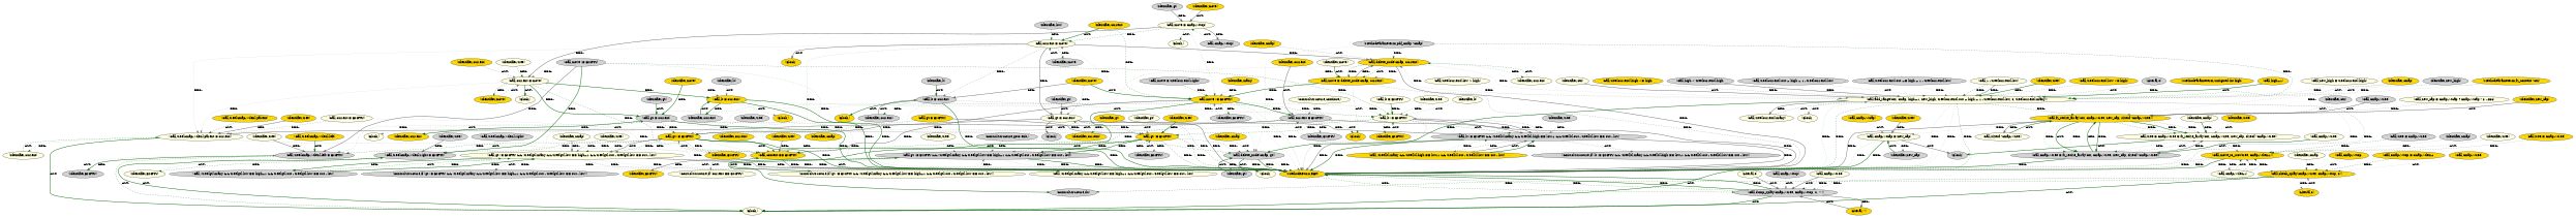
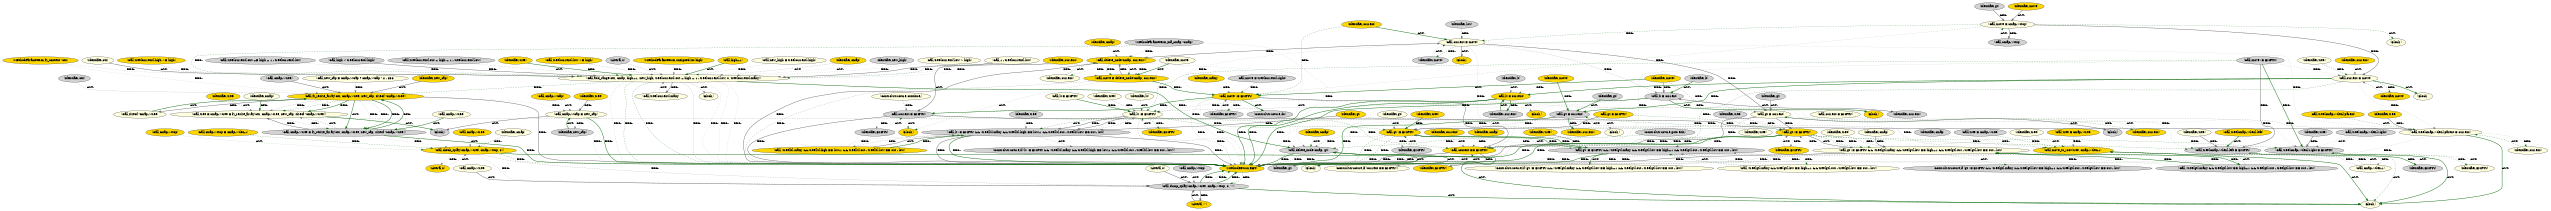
  digraph {
    node [fillcolor=gold style=filled]
    edge [color=gray40 style=bold]
    n1 [fillcolor=lightyellow label="(Call,move = cmap->ttop)"]
    n2 [fillcolor=lightyellow label="(Call,current = move)"]
    n3 [label="(Call,move != EMPTY)"]
    n4 [fillcolor=lightyellow label="(Call,current = move)"]
    n5 [fillcolor=lightyellow label="(Block,)"]
    n6 [fillcolor=lightgrey label="(Call,cmap->ttop)"]
    n7 [label="(Call,delete_node(cmap, current))"]
    n8 [fillcolor=lightyellow label="(Call,tree[cmap->tlen].parent = current)"]
    n9 [label="(Call,context == EMPTY)"]
    n10 [fillcolor=lightyellow label="(Call,gt = current)"]
    n11 [fillcolor=lightgrey label="(Call,lt = current)"]
    n12 [fillcolor=lightgrey label="(Identifier,move)"]
    n13 [label="(Block,)"]
    n14 [label="(MethodReturn,RET)"]
    n15 [fillcolor=lightgrey label="(Call,current = EMPTY)"]
    n16 [fillcolor=lightyellow label="(Call,lt != EMPTY)"]
    n17 [fillcolor=lightgrey label="(Call,tree[cmap->tlen].left = EMPTY)"]
    n18 [fillcolor=lightgrey label="(Call,tree[cmap->tlen].right = EMPTY)"]
    n19 [fillcolor=lightgrey label="(Identifier,EMPTY)"]
    n20 [fillcolor=lightgrey label="(ControlStructure,do)"]
    n21 [fillcolor=lightgrey label="(Call,gt = current)"]
    n22 [label="(Call,lt = current)"]
    n23 [label="(Identifier,move)"]
    n24 [fillcolor=lightyellow label="(Block,)"]
    n25 [label="(Call,move = delete_node(cmap, current))"]
    n26 [fillcolor=lightgrey label="(Call,delete_node(cmap, gt))"]
    n27 [fillcolor=lightyellow label="(Call,add_range(ctx, cmap, high+1, new_high, tree[current].out + high + 1 - tree[current].low, 0, tree[current].many))"]
    n28 [fillcolor=lightyellow label="(Identifier,current)"]
    n29 [fillcolor=lightyellow label="(Identifier,current)"]
    n30 [fillcolor=lightyellow label="(Block,)"]
    n31 [label="(Identifier,EMPTY)"]
    n32 [fillcolor=lightyellow label="(ControlStructure,if (current == EMPTY))"]
    n33 [label="(Call,gt != EMPTY)"]
    n34 [label="(Call,gt != EMPTY)"]
    n35 [fillcolor=lightgrey label="(Block,)"]
    n36 [label="(Identifier,current)"]
    n37 [fillcolor=lightgrey label="(Identifier,current)"]
    n38 [label="(Block,)"]
    n39 [label="(Block,)"]
    n40 [fillcolor=lightyellow label="(Block,)"]
    n41 [fillcolor=lightgrey label="(Identifier,gt)"]
    n42 [label="(Call,fz_resize_array(ctx, cmap->tree, new_cap, sizeof *cmap->tree))"]
    n43 [fillcolor=lightyellow label="(Call,tree[current].many)"]
    n44 [fillcolor=lightyellow label="(Block,)"]
    n45 [fillcolor=lightgrey label="(Call,dump_splay(cmap->tree, cmap->ttop, 0, \"\"))"]
    n46 [fillcolor=lightgrey label="(Identifier,EMPTY)"]
    n47 [fillcolor=lightgrey label="(Call,lt != EMPTY && !tree[lt].many && tree[lt].high == low-1 && tree[lt].out - tree[lt].low == out - low)"]
    n48 [label="(Identifier,EMPTY)"]
    n49 [fillcolor=lightgrey label="(Identifier,EMPTY)"]
    n50 [fillcolor=lightyellow label="(Identifier,EMPTY)"]
    n51 [fillcolor=lightgrey label="(ControlStructure,if (lt != EMPTY && !tree[lt].many && tree[lt].high == low-1 && tree[lt].out - tree[lt].low == out - low))"]
    n52 [label="(Call,!tree[lt].many && tree[lt].high == low-1 && tree[lt].out - tree[lt].low == out - low)"]
    n53 [fillcolor=lightgrey label="(Call,gt != EMPTY && !tree[gt].many && tree[gt].low == high+1 && tree[gt].out - tree[gt].low == out - low)"]
    n54 [fillcolor=lightgrey label="(Identifier,EMPTY)"]
    n55 [fillcolor=lightyellow label="(Call,gt != EMPTY && !tree[gt].many && tree[gt].low == high+1 && tree[gt].out - tree[gt].low == out - low)"]
    n56 [label="(Identifier,EMPTY)"]
    n57 [fillcolor=lightyellow label="(Call,!tree[gt].many && tree[gt].low == high+1 && tree[gt].out - tree[gt].low == out - low)"]
    n58 [fillcolor=lightyellow label="(ControlStructure,if (gt != EMPTY && !tree[gt].many && tree[gt].low == high+1 && tree[gt].out - tree[gt].low == out - low))"]
    n59 [fillcolor=lightgrey label="(ControlStructure,if (gt != EMPTY && !tree[gt].many && tree[gt].low == high+1 && tree[gt].out - tree[gt].low == out - low))"]
    n60 [fillcolor=lightgrey label="(Call,!tree[gt].many && tree[gt].low == high+1 && tree[gt].out - tree[gt].low == out - low)"]
    n61 [fillcolor=lightyellow label="(Call,tree = cmap->tree = fz_resize_array(ctx, cmap->tree, new_cap, sizeof *cmap->tree))"]
    n62 [fillcolor=lightgrey label="(Call,cmap->tree = fz_resize_array(ctx, cmap->tree, new_cap, sizeof *cmap->tree))"]
    n63 [fillcolor=lightyellow label="(Call,cmap->tcap = new_cap)"]
    n64 [fillcolor=lightyellow label="(Call,sizeof *cmap->tree)"]
    n65 [label="(Call,move_to_root(tree, cmap->tlen-1))"]
    n66 [fillcolor=lightgrey label="(Block,)"]
    n67 [label="(Call,check_splay(cmap->tree, cmap->ttop, 0))"]
    n68 [fillcolor=lightgrey label="(Identifier,new_cap)"]
    n69 [fillcolor=lightyellow label="(Call,cmap->tlen-1)"]
    n70 [label="(Literal,0)"]
    n71 [label="(Literal,\"\")"]
    n72 [label="(Identifier,current)"]
    n73 [fillcolor=lightyellow label="(Block,)"]
    n74 [fillcolor=lightgrey label="(Identifier,current)"]
    n75 [label="(Block,)"]
    n76 [label="(Identifier,current)"]
    n77 [fillcolor=lightyellow label="(Call,new_cap = cmap->tcap ? cmap->tcap * 2 : 256)"]
    n78 [fillcolor=lightgrey label="(Call,tree = cmap->tree)"]
    n79 [label="(Identifier,many)"]
    n80 [fillcolor=lightgrey label="(Identifier,lt)"]
    n81 [fillcolor=lightyellow label="(Literal,0)"]
    n82 [label="(Call,cmap->ttop = cmap->tlen-1)"]
    n83 [label="(Identifier,cmap)"]
    n84 [fillcolor=lightgrey label="(Call,cmap->ttop)"]
    n85 [fillcolor=lightyellow label="(Identifier,cmap)"]
    n86 [fillcolor=lightyellow label="(Identifier,tree)"]
    n87 [fillcolor=lightyellow label="(Identifier,tree)"]
    n88 [fillcolor=lightgrey label="(Call,tree[current].out += high + 1 - tree[current].low)"]
    n89 [label="(Identifier,tree)"]
    n90 [label="(Identifier,current)"]
    n91 [label="(Call,tree[current].low <= high)"]
    n92 [fillcolor=lightyellow label="(Identifier,gt)"]
    n93 [fillcolor=lightgrey label="(Literal,0)"]
    n94 [fillcolor=lightgrey label="(Identifier,tree)"]
    n95 [label="(Call,cmap->tree)"]
    n96 [fillcolor=lightyellow label="(Call,cmap->tree)"]
    n97 [fillcolor=lightyellow label="(Call,current = EMPTY)"]
    n98 [label="(Identifier,move)"]
    n99 [fillcolor=lightyellow label="(Identifier,cmap)"]
    n100 [label="(Identifier,new_cap)"]
    n101 [fillcolor=lightgrey label="(Identifier,ctx)"]
    n102 [fillcolor=lightgrey label="(Identifier,gt)"]
    n103 [label="(MethodParameterIn,unsigned int high)"]
    n104 [fillcolor=lightgrey label="(ControlStructure,goto exit;)"]
    n105 [fillcolor=lightyellow label="(Call,cmap->tree)"]
    n106 [fillcolor=lightgrey label="(Identifier,gt)"]
    n107 [label="(Call,high+1)"]
    n108 [fillcolor=lightgrey label="(Identifier,cmap)"]
    n109 [fillcolor=lightyellow label="(ControlStructure,continue;)"]
    n110 [label="(Call,tree[cmap->tlen].parent)"]
    n111 [fillcolor=lightgrey label="(Call,move = tree[current].right)"]
    n112 [fillcolor=lightyellow label="(Call,new_high = tree[current].high)"]
    n113 [label="(Identifier,cmap)"]
    n114 [label="(Identifier,tree)"]
    n115 [fillcolor=lightyellow label="(Identifier,tree)"]
    n116 [label="(Call,gt = EMPTY)"]
    n117 [fillcolor=lightgrey label="(Identifier,low)"]
    n118 [fillcolor=lightyellow label="(Identifier,lt)"]
    n119 [fillcolor=lightgrey label="(Identifier,new_high)"]
    n120 [fillcolor=lightyellow label="(Call,lt = EMPTY)"]
    n121 [fillcolor=lightyellow label="(Call,tree[current].low > high)"]
    n122 [label="(Call,cmap->ttop)"]
    n123 [label="(Call,tree[cmap->tlen].left)"]
    n124 [fillcolor=lightyellow label="(Identifier,tree)"]
    n125 [fillcolor=lightyellow label="(Call,1 - tree[current].low)"]
    n126 [label="(Identifier,move)"]
    n127 [label="(MethodParameterIn,fz_context *ctx)"]
    n128 [fillcolor=lightyellow label="(Identifier,tree)"]
    n129 [fillcolor=lightgrey label="(Identifier,gt)"]
    n130 [label="(Identifier,cmap)"]
    n131 [fillcolor=lightyellow label="(Identifier,ctx)"]
    n132 [fillcolor=lightgrey label="(Call,move != EMPTY)"]
    n133 [fillcolor=lightyellow label="(Identifier,tree)"]
    n134 [fillcolor=lightgrey label="(Identifier,tree)"]
    n135 [label="(Call,cmap->tcap)"]
    n136 [label="(Identifier,tree)"]
    n137 [label="(Identifier,tree)"]
    n138 [fillcolor=lightgrey label="(Call,tree[cmap->tlen].right)"]
    n139 [label="(Call,tree[current].high <= high)"]
    n140 [label="(Identifier,current)"]
    n141 [label="(Identifier,gt)"]
    n142 [label="(Identifier,current)"]
    n143 [label="(Identifier,move)"]
    n144 [label="(Identifier,cmap)"]
    n145 [fillcolor=lightyellow label="(Identifier,cmap)"]
    n146 [fillcolor=lightgrey label="(Identifier,tree)"]
    n147 [fillcolor=lightgrey label="(Call,cmap->tree)"]
    n148 [fillcolor=lightgrey label="(Identifier,lt)"]
    n149 [fillcolor=lightyellow label="(Identifier,move)"]
    n150 [label="(Call,tree = cmap->tree)"]
    n151 [fillcolor=lightgrey label="(MethodParameterIn,pdf_cmap *cmap)"]
    n152 [fillcolor=lightgrey label="(Call,high < tree[current].high)"]
    n153 [label="(Identifier,tree)"]
    n154 [label="(Identifier,tree)"]
    n155 [fillcolor=lightgrey label="(Call,tree[current].out + high + 1 - tree[current].low)"]
    n1 -> n2 [color=darkgreen label="DDG: " style=dashed]
    n1 -> n3 [color=darkgreen label="DDG: " style=dotted]
    n1 -> n4 [label="DDG: "]
    n1 -> n5 [color=darkgreen label="AST: " style=dashed]
    n1 -> n6 [label="CFG: "]
    n2 -> n7 [label="DDG: "]
    n2 -> n8 [label="DDG: " style=dotted]
    n2 -> n9 [color=darkgreen label="DDG: " style=dotted]
    n2 -> n10 [label="DDG: "]
    n2 -> n11 [label="DDG: " style=dashed]
    n2 -> n12 [color=darkgreen label="CFG: " style=dashed]
    n2 -> n13 [label="AST: "]
    n3 -> n2 [label="DDG: " style=dotted]
    n3 -> n9 [label="DDG: "]
    n3 -> n14 [label="DDG: " style=dotted]
    n3 -> n14 [color=darkgreen label="DDG: " style=dotted]
    n3 -> n15 [color=darkgreen label="DDG: "]
    n3 -> n16 [color=darkgreen label="DDG: " style=dotted]
    n3 -> n17 [color=darkgreen label="DDG: " style=dotted]
    n3 -> n18 [label="DDG: " style=dotted]
    n3 -> n19 [color=darkgreen label="CFG: " style=dotted]
    n3 -> n20 [color=darkgreen label="AST: "]
    n4 -> n8 [label="DDG: " style=dotted]
    n4 -> n9 [color=darkgreen label="DDG: " style=dashed]
    n4 -> n21 [color=darkgreen label="DDG: "]
    n4 -> n22 [color=darkgreen label="DDG: "]
    n4 -> n23 [color=darkgreen label="CFG: " style=dashed]
    n4 -> n24 [color=darkgreen label="AST: "]
    n6 -> n1 [color=darkgreen label="AST: " style=dotted]
    n7 -> n14 [label="DDG: "]
    n7 -> n25 [color=darkgreen label="AST: " style=dashed]
    n7 -> n25 [label="DDG: " style=dotted]
    n7 -> n25 [color=darkgreen label="DDG: " style=dashed]
    n7 -> n26 [label="AST: " style=dotted]
    n7 -> n27 [label="DDG: " style=dotted]
    n7 -> n28 [color=darkgreen label="CFG: " style=dotted]
    n8 -> n14 [color=darkgreen label="DDG: " style=dotted]
    n8 -> n29 [color=darkgreen label="CFG: " style=dotted]
    n8 -> n30 [color=darkgreen label="AST: "]
    n9 -> n14 [label="DDG: " style=dotted]
    n9 -> n14 [label="DDG: "]
    n9 -> n14 [label="DDG: " style=dotted]
    n9 -> n31 [label="CFG: "]
    n9 -> n32 [label="AST: " style=dashed]
    n10 -> n14 [label="DDG: "]
    n10 -> n14 [label="DDG: " style=dashed]
    n10 -> n33 [label="DDG: " style=dashed]
    n10 -> n34 [label="DDG: "]
    n10 -> n35 [label="AST: "]
    n10 -> n36 [color=darkgreen label="CFG: " style=dashed]
    n11 -> n14 [color=darkgreen label="DDG: "]
    n11 -> n14 [label="DDG: " style=dotted]
    n11 -> n16 [label="DDG: " style=dashed]
    n11 -> n37 [color=darkgreen label="CFG: " style=dotted]
    n11 -> n38 [color=darkgreen label="AST: "]
    n12 -> n2 [color=darkgreen label="AST: " style=dotted]
    n14 -> n45 [color=darkgreen label="CFG: " style=dashed]
    n15 -> n8 [label="DDG: "]
    n15 -> n9 [color=darkgreen label="DDG: " style=dashed]
    n15 -> n14 [label="DDG: "]
    n15 -> n39 [color=darkgreen label="AST: " style=dotted]
    n15 -> n46 [label="CFG: " style=dotted]
    n16 -> n14 [label="DDG: " style=dashed]
    n16 -> n33 [color=darkgreen label="DDG: " style=dashed]
    n16 -> n34 [color=darkgreen label="DDG: " style=dotted]
    n16 -> n47 [color=darkgreen label="AST: " style=dashed]
    n16 -> n47 [label="DDG: "]
    n16 -> n47 [label="DDG: "]
    n16 -> n48 [color=darkgreen label="CFG: " style=dashed]
    n17 -> n14 [label="DDG: " style=dotted]
    n17 -> n30 [color=darkgreen label="AST: " style=dashed]
    n17 -> n49 [color=darkgreen label="CFG: "]
    n18 -> n14 [label="DDG: " style=dotted]
    n18 -> n30 [color=darkgreen label="AST: "]
    n18 -> n50 [color=darkgreen label="CFG: " style=dashed]
    n19 -> n3 [label="AST: " style=dashed]
    n21 -> n14 [label="DDG: " style=dotted]
    n21 -> n14 [color=darkgreen label="DDG: "]
    n21 -> n33 [label="DDG: " style=dashed]
    n21 -> n34 [color=darkgreen label="DDG: " style=dashed]
    n21 -> n72 [color=darkgreen label="CFG: "]
    n21 -> n73 [label="AST: " style=dotted]
    n22 -> n14 [color=darkgreen label="DDG: "]
    n22 -> n14 [color=darkgreen label="DDG: "]
    n22 -> n16 [color=darkgreen label="DDG: " style=dotted]
    n22 -> n74 [color=darkgreen label="CFG: "]
    n22 -> n75 [label="AST: " style=dotted]
    n23 -> n4 [label="AST: " style=dashed]
    n25 -> n3 [color=darkgreen label="DDG: "]
    n25 -> n7 [label="CFG: "]
    n25 -> n14 [label="DDG: " style=dashed]
    n25 -> n39 [color=darkgreen label="AST: " style=dotted]
    n26 -> n14 [color=darkgreen label="DDG: " style=dotted]
    n26 -> n14 [color=darkgreen label="DDG: "]
    n26 -> n14 [label="DDG: " style=dashed]
    n26 -> n40 [color=darkgreen label="AST: "]
    n26 -> n41 [label="CFG: " style=dotted]
    n27 -> n7 [label="DDG: " style=dotted]
    n27 -> n14 [label="DDG: " style=dotted]
    n27 -> n14 [color=darkgreen label="DDG: " style=dotted]
    n27 -> n14 [color=darkgreen label="DDG: " style=dashed]
    n27 -> n14 [label="DDG: " style=dashed]
    n27 -> n14 [label="DDG: " style=dotted]
    n27 -> n14 [label="DDG: " style=dotted]
    n27 -> n14 [color=darkgreen label="DDG: " style=dashed]
    n27 -> n26 [color=darkgreen label="DDG: "]
    n27 -> n42 [color=darkgreen label="DDG: " style=dashed]
    n27 -> n43 [label="CFG: "]
    n27 -> n44 [label="AST: " style=dashed]
    n28 -> n7 [color=darkgreen label="AST: " style=dashed]
    n29 -> n8 [color=darkgreen label="AST: " style=dashed]
    n31 -> n9 [color=darkgreen label="AST: " style=dotted]
    n33 -> n14 [color=darkgreen label="DDG: " style=dashed]
    n33 -> n14 [color=darkgreen label="DDG: " style=dashed]
    n33 -> n26 [label="DDG: " style=dashed]
    n33 -> n53 [label="AST: " style=dashed]
    n33 -> n53 [color=darkgreen label="DDG: "]
    n33 -> n53 [color=darkgreen label="DDG: "]
    n33 -> n54 [label="CFG: " style=dotted]
    n34 -> n9 [color=darkgreen label="DDG: " style=dashed]
    n34 -> n14 [color=darkgreen label="DDG: "]
    n34 -> n14 [color=darkgreen label="DDG: "]
    n34 -> n17 [color=darkgreen label="DDG: " style=dashed]
    n34 -> n18 [color=darkgreen label="DDG: " style=dashed]
    n34 -> n55 [label="AST: "]
    n34 -> n55 [color=darkgreen label="DDG: " style=dashed]
    n34 -> n55 [color=darkgreen label="DDG: " style=dotted]
    n34 -> n56 [label="CFG: " style=dotted]
    n36 -> n10 [color=darkgreen label="AST: " style=dotted]
    n37 -> n11 [label="AST: "]
    n41 -> n26 [color=darkgreen label="AST: "]
    n42 -> n14 [label="DDG: "]
    n42 -> n61 [color=darkgreen label="DDG: " style=dashed]
    n42 -> n61 [color=darkgreen label="DDG: "]
    n42 -> n61 [label="DDG: " style=dashed]
    n42 -> n62 [color=darkgreen label="AST: "]
    n42 -> n62 [color=darkgreen label="DDG: " style=dotted]
    n42 -> n62 [color=darkgreen label="DDG: " style=dotted]
    n42 -> n62 [color=darkgreen label="DDG: "]
    n42 -> n63 [label="DDG: " style=dotted]
    n42 -> n64 [label="CFG: "]
    n43 -> n27 [label="AST: " style=dashed]
    n45 -> n14 [color=darkgreen label="DDG: "]
    n45 -> n14 [color=darkgreen label="DDG: " style=dashed]
    n45 -> n14 [color=darkgreen label="DDG: "]
    n45 -> n30 [color=darkgreen label="AST: "]
    n45 -> n71 [label="CFG: "]
    n46 -> n15 [color=darkgreen label="AST: " style=dotted]
    n47 -> n14 [label="DDG: "]
    n47 -> n14 [color=darkgreen label="DDG: "]
    n47 -> n14 [label="DDG: "]
    n47 -> n16 [label="CFG: " style=dashed]
    n47 -> n51 [label="AST: " style=dashed]
    n47 -> n52 [label="CFG: " style=dashed]
    n48 -> n16 [color=darkgreen label="AST: " style=dotted]
    n49 -> n17 [label="AST: " style=dotted]
    n50 -> n18 [color=darkgreen label="AST: " style=dotted]
    n52 -> n47 [label="AST: "]
    n52 -> n47 [color=darkgreen label="DDG: "]
    n52 -> n47 [color=darkgreen label="DDG: " style=dotted]
    n53 -> n14 [label="DDG: " style=dotted]
    n53 -> n14 [color=darkgreen label="DDG: " style=dotted]
    n53 -> n14 [color=darkgreen label="DDG: "]
    n53 -> n33 [label="CFG: " style=dotted]
    n53 -> n57 [color=darkgreen label="CFG: " style=dotted]
    n53 -> n58 [color=darkgreen label="AST: "]
    n54 -> n33 [color=darkgreen label="AST: " style=dashed]
    n55 -> n14 [label="DDG: "]
    n55 -> n14 [label="DDG: " style=dashed]
    n55 -> n14 [label="DDG: " style=dotted]
    n55 -> n34 [label="CFG: " style=dotted]
    n55 -> n59 [color=darkgreen label="AST: " style=dotted]
    n55 -> n60 [color=darkgreen label="CFG: "]
    n56 -> n34 [label="AST: " style=dashed]
    n57 -> n53 [color=darkgreen label="AST: " style=dashed]
    n57 -> n53 [label="DDG: " style=dashed]
    n57 -> n53 [label="DDG: " style=dotted]
    n60 -> n55 [color=darkgreen label="AST: " style=dashed]
    n60 -> n55 [color=darkgreen label="DDG: " style=dotted]
    n60 -> n55 [color=darkgreen label="DDG: "]
    n61 -> n62 [color=darkgreen label="CFG: " style=dotted]
    n61 -> n65 [label="DDG: " style=dashed]
    n61 -> n66 [color=darkgreen label="AST: "]
    n62 -> n14 [color=darkgreen label="DDG: "]
    n62 -> n42 [color=darkgreen label="CFG: "]
    n62 -> n61 [label="AST: " style=dashed]
    n62 -> n61 [label="DDG: "]
    n62 -> n67 [label="DDG: " style=dotted]
    n63 -> n14 [color=darkgreen label="DDG: " style=dotted]
    n63 -> n14 [color=darkgreen label="DDG: "]
    n63 -> n66 [label="AST: "]
    n63 -> n68 [label="CFG: " style=dotted]
    n64 -> n42 [color=darkgreen label="AST: "]
    n65 -> n14 [label="DDG: " style=dashed]
    n65 -> n14 [label="DDG: " style=dashed]
    n65 -> n30 [color=darkgreen label="AST: "]
    n65 -> n69 [label="CFG: " style=dashed]
-   n67 -> n20 [color=darkgreen label="DDG: " style=dashed]
+   n67 -> n14 [color=darkgreen label="DDG: " style=dashed]
    n67 -> n30 [color=darkgreen label="AST: "]
    n67 -> n45 [color=darkgreen label="DDG: " style=dotted]
    n67 -> n45 [label="DDG: " style=dashed]
    n67 -> n70 [label="CFG: " style=dotted]
    n68 -> n63 [color=darkgreen label="AST: "]
    n69 -> n65 [color=darkgreen label="AST: " style=dotted]
    n69 -> n65 [label="DDG: " style=dashed]
    n69 -> n65 [color=darkgreen label="DDG: " style=dashed]
    n70 -> n67 [label="AST: " style=dashed]
    n71 -> n45 [label="AST: "]
    n72 -> n21 [color=darkgreen label="AST: " style=dotted]
    n74 -> n22 [color=darkgreen label="AST: "]
    n76 -> n15 [label="AST: "]
    n76 -> n25 [label="CFG: " style=dotted]
    n77 -> n42 [label="DDG: " style=dashed]
    n78 -> n65 [color=darkgreen label="DDG: " style=dashed]
    n79 -> n3 [label="CFG: " style=dotted]
    n80 -> n22 [label="AST: " style=dashed]
    n81 -> n45 [label="AST: "]
    n82 -> n67 [color=darkgreen label="DDG: " style=dashed]
    n83 -> n26 [color=darkgreen label="AST: " style=dotted]
    n84 -> n45 [label="AST: " style=dashed]
    n85 -> n61 [color=darkgreen label="CFG: "]
    n86 -> n16 [label="CFG: " style=dashed]
    n87 -> n55 [label="CFG: " style=dashed]
    n88 -> n27 [label="DDG: " style=dotted]
    n89 -> n27 [color=darkgreen label="CFG: "]
    n90 -> n9 [label="AST: " style=dotted]
    n91 -> n27 [label="DDG: " style=dashed]
    n92 -> n33 [label="AST: " style=dotted]
    n93 -> n27 [label="AST: " style=dashed]
    n94 -> n18 [label="CFG: "]
    n95 -> n67 [label="AST: " style=dotted]
    n96 -> n45 [label="AST: "]
    n97 -> n8 [label="DDG: " style=dashed]
    n97 -> n9 [label="DDG: " style=dotted]
    n98 -> n3 [color=darkgreen label="AST: "]
    n98 -> n10 [label="CFG: " style=dashed]
    n98 -> n11 [label="CFG: "]
    n99 -> n67 [color=darkgreen label="CFG: " style=dashed]
    n100 -> n42 [label="AST: "]
    n101 -> n42 [label="AST: " style=dashed]
    n102 -> n1 [label="CFG: "]
    n103 -> n27 [label="DDG: " style=dotted]
-   n104 -> n26 [color=darkgreen label="CFG: " style=dashed]
+   n104 -> n26 [color=darkgreen label="DDG: " style=dashed]
    n104 -> n53 [label="CFG: " style=dashed]
    n105 -> n62 [color=darkgreen label="AST: "]
    n106 -> n21 [color=darkgreen label="AST: "]
    n107 -> n27 [color=darkgreen label="AST: "]
    n108 -> n65 [color=darkgreen label="CFG: " style=dotted]
    n109 -> n15 [label="CFG: " style=dashed]
    n110 -> n8 [color=darkgreen label="AST: " style=dashed]
    n111 -> n3 [color=darkgreen label="DDG: " style=dashed]
    n112 -> n27 [color=darkgreen label="DDG: " style=dotted]
    n113 -> n27 [label="AST: " style=dashed]
    n114 -> n61 [label="AST: " style=dashed]
    n115 -> n17 [label="CFG: "]
    n116 -> n33 [label="DDG: "]
    n116 -> n34 [color=darkgreen label="DDG: " style=dashed]
    n117 -> n2 [color=darkgreen label="CFG: " style=dashed]
    n118 -> n16 [color=darkgreen label="AST: " style=dotted]
    n119 -> n27 [label="AST: " style=dotted]
    n120 -> n16 [color=darkgreen label="DDG: "]
    n121 -> n27 [label="DDG: " style=dotted]
    n122 -> n67 [color=darkgreen label="AST: " style=dotted]
    n123 -> n17 [color=darkgreen label="AST: "]
    n124 -> n4 [color=darkgreen label="CFG: " style=dashed]
    n125 -> n27 [color=darkgreen label="DDG: " style=dashed]
    n125 -> n27 [label="DDG: "]
    n126 -> n1 [label="AST: "]
    n127 -> n27 [color=darkgreen label="DDG: " style=dotted]
    n127 -> n42 [label="DDG: " style=dotted]
    n128 -> n53 [label="CFG: " style=dotted]
    n129 -> n10 [label="AST: "]
    n130 -> n7 [label="AST: " style=dashed]
    n131 -> n27 [label="AST: "]
    n132 -> n4 [label="DDG: " style=dotted]
    n132 -> n9 [color=darkgreen label="DDG: " style=dotted]
    n132 -> n16 [color=darkgreen label="DDG: " style=dashed]
    n132 -> n17 [label="DDG: "]
    n132 -> n18 [color=darkgreen label="DDG: "]
    n133 -> n65 [color=darkgreen label="AST: " style=dotted]
    n134 -> n47 [label="CFG: " style=dashed]
    n135 -> n63 [label="AST: " style=dotted]
    n136 -> n63 [label="CFG: "]
    n137 -> n8 [label="CFG: "]
    n138 -> n18 [label="AST: " style=dotted]
    n139 -> n27 [label="DDG: " style=dashed]
    n140 -> n4 [label="AST: " style=dashed]
    n141 -> n34 [label="AST: " style=dashed]
    n141 -> n47 [label="CFG: "]
    n142 -> n2 [color=darkgreen label="AST: "]
    n142 -> n3 [color=darkgreen label="CFG: " style=dashed]
    n143 -> n21 [color=darkgreen label="CFG: "]
    n143 -> n22 [label="CFG: " style=dotted]
    n144 -> n9 [label="CFG: " style=dotted]
    n145 -> n55 [label="CFG: "]
    n146 -> n34 [label="CFG: " style=dashed]
    n147 -> n42 [label="AST: "]
    n148 -> n11 [color=darkgreen label="AST: "]
    n149 -> n25 [color=darkgreen label="AST: "]
    n150 -> n65 [label="DDG: " style=dashed]
    n151 -> n7 [color=darkgreen label="DDG: " style=dotted]
    n151 -> n26 [label="DDG: " style=dotted]
    n151 -> n27 [color=darkgreen label="DDG: " style=dashed]
    n152 -> n27 [label="DDG: "]
    n153 -> n33 [color=darkgreen label="CFG: "]
    n154 -> n9 [label="CFG: "]
    n155 -> n27 [color=darkgreen label="AST: " style=dotted]
  }
